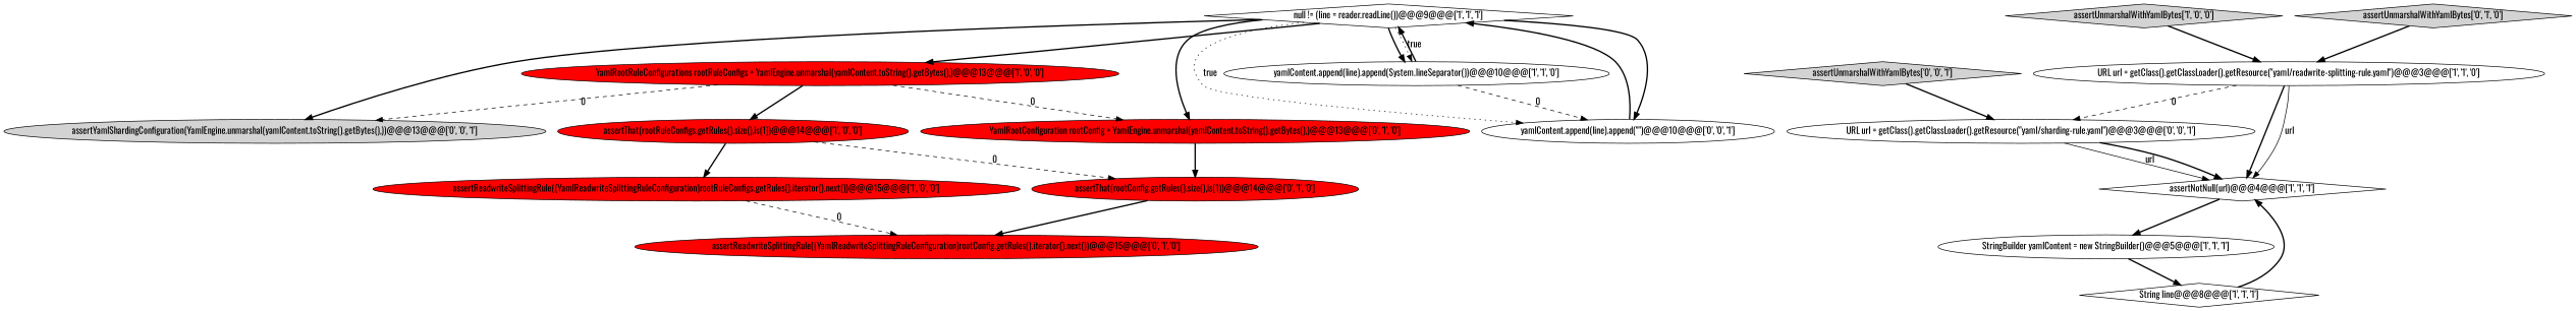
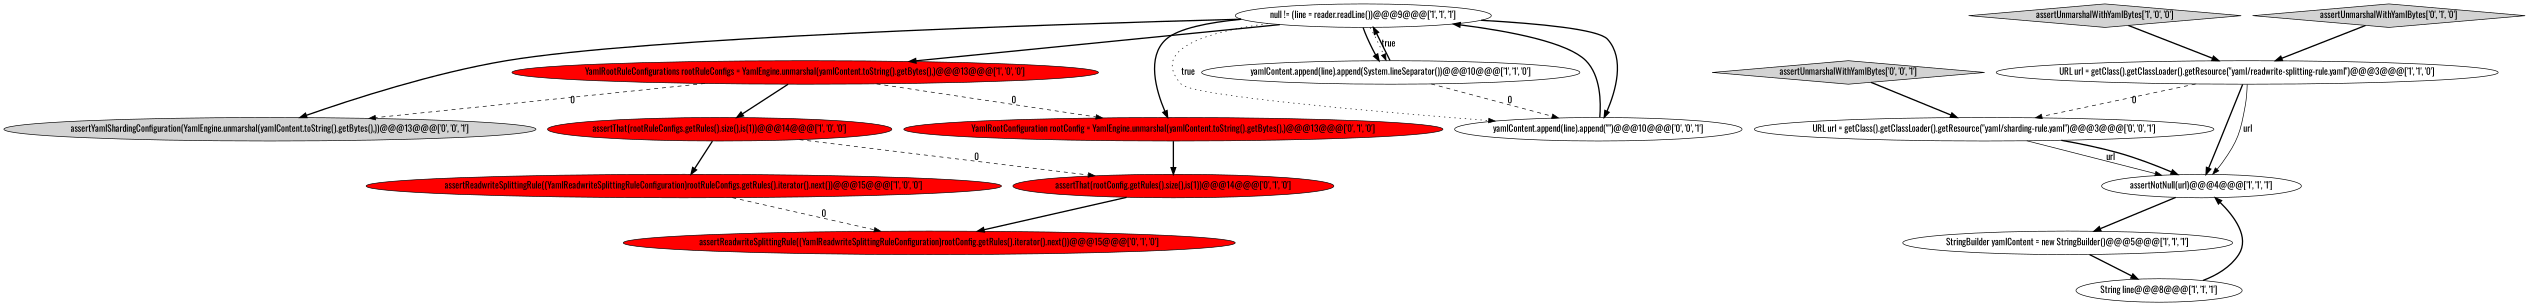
  digraph {
    fontname=Oswald
    node [fillcolor=white fontname=Oswald shape=ellipse style=filled]
    edge [fontname=Oswald style=bold]
    n1 [fillcolor=red label="YamlRootRuleConfigurations rootRuleConfigs = YamlEngine.unmarshal(yamlContent.toString().getBytes(),)@@@13@@@['1', '0', '0']"]
    n2 [fillcolor=lightgray label="assertYamlShardingConfiguration(YamlEngine.unmarshal(yamlContent.toString().getBytes(),))@@@13@@@['0', '0', '1']"]
    n3 [fillcolor=red label="YamlRootConfiguration rootConfig = YamlEngine.unmarshal(yamlContent.toString().getBytes(),)@@@13@@@['0', '1', '0']"]
    n4 [fillcolor=red label="assertThat(rootRuleConfigs.getRules().size(),is(1))@@@14@@@['1', '0', '0']"]
    n5 [fillcolor=red label="assertThat(rootConfig.getRules().size(),is(1))@@@14@@@['0', '1', '0']"]
    n6 [fillcolor=red label="assertReadwriteSplittingRule((YamlReadwriteSplittingRuleConfiguration)rootRuleConfigs.getRules().iterator().next())@@@15@@@['1', '0', '0']"]
    n7 [label="URL url = getClass().getClassLoader().getResource(\"yaml/readwrite-splitting-rule.yaml\")@@@3@@@['1', '1', '0']"]
-   n8 [label="assertNotNull(url)@@@4@@@['1', '1', '1']" shape=diamond]
+   n8 [label="assertNotNull(url)@@@4@@@['1', '1', '1']"]
    n9 [label="URL url = getClass().getClassLoader().getResource(\"yaml/sharding-rule.yaml\")@@@3@@@['0', '0', '1']"]
    n10 [label="StringBuilder yamlContent = new StringBuilder()@@@5@@@['1', '1', '1']"]
-   n11 [label="null != (line = reader.readLine())@@@9@@@['1', '1', '1']" shape=diamond]
+   n11 [label="null != (line = reader.readLine())@@@9@@@['1', '1', '1']"]
    n12 [label="yamlContent.append(line).append(\"\")@@@10@@@['0', '0', '1']"]
    n13 [label="yamlContent.append(line).append(System.lineSeparator())@@@10@@@['1', '1', '0']"]
    n14 [fillcolor=red label="assertReadwriteSplittingRule((YamlReadwriteSplittingRuleConfiguration)rootConfig.getRules().iterator().next())@@@15@@@['0', '1', '0']"]
-   n15 [label="String line@@@8@@@['1', '1', '1']" shape=diamond]
+   n15 [label="String line@@@8@@@['1', '1', '1']"]
    n16 [fillcolor=lightgray label="assertUnmarshalWithYamlBytes['1', '0', '0']" shape=diamond]
    n17 [fillcolor=lightgray label="assertUnmarshalWithYamlBytes['0', '1', '0']" shape=diamond]
    n18 [fillcolor=lightgray label="assertUnmarshalWithYamlBytes['0', '0', '1']" shape=diamond]
    n1 -> n2 [label=0 style=dashed]
    n1 -> n3 [label=0 style=dashed]
    n1 -> n4
    n3 -> n5
    n4 -> n5 [label=0 style=dashed]
    n4 -> n6
    n5 -> n14
    n6 -> n14 [label=0 style=dashed]
    n7 -> n8
    n7 -> n8 [label=url style=solid]
    n7 -> n9 [label=0 style=dashed]
    n8 -> n10
    n9 -> n8 [label=url style=solid]
    n9 -> n8
    n10 -> n15
    n11 -> n1
    n11 -> n2
    n11 -> n3
    n11 -> n12
    n11 -> n12 [label=true style=dotted]
    n11 -> n13 [label=true style=dotted]
    n11 -> n13
    n12 -> n11
    n13 -> n11
    n13 -> n12 [label=0 style=dashed]
    n15 -> n8
    n16 -> n7
    n17 -> n7
    n18 -> n9
  }
